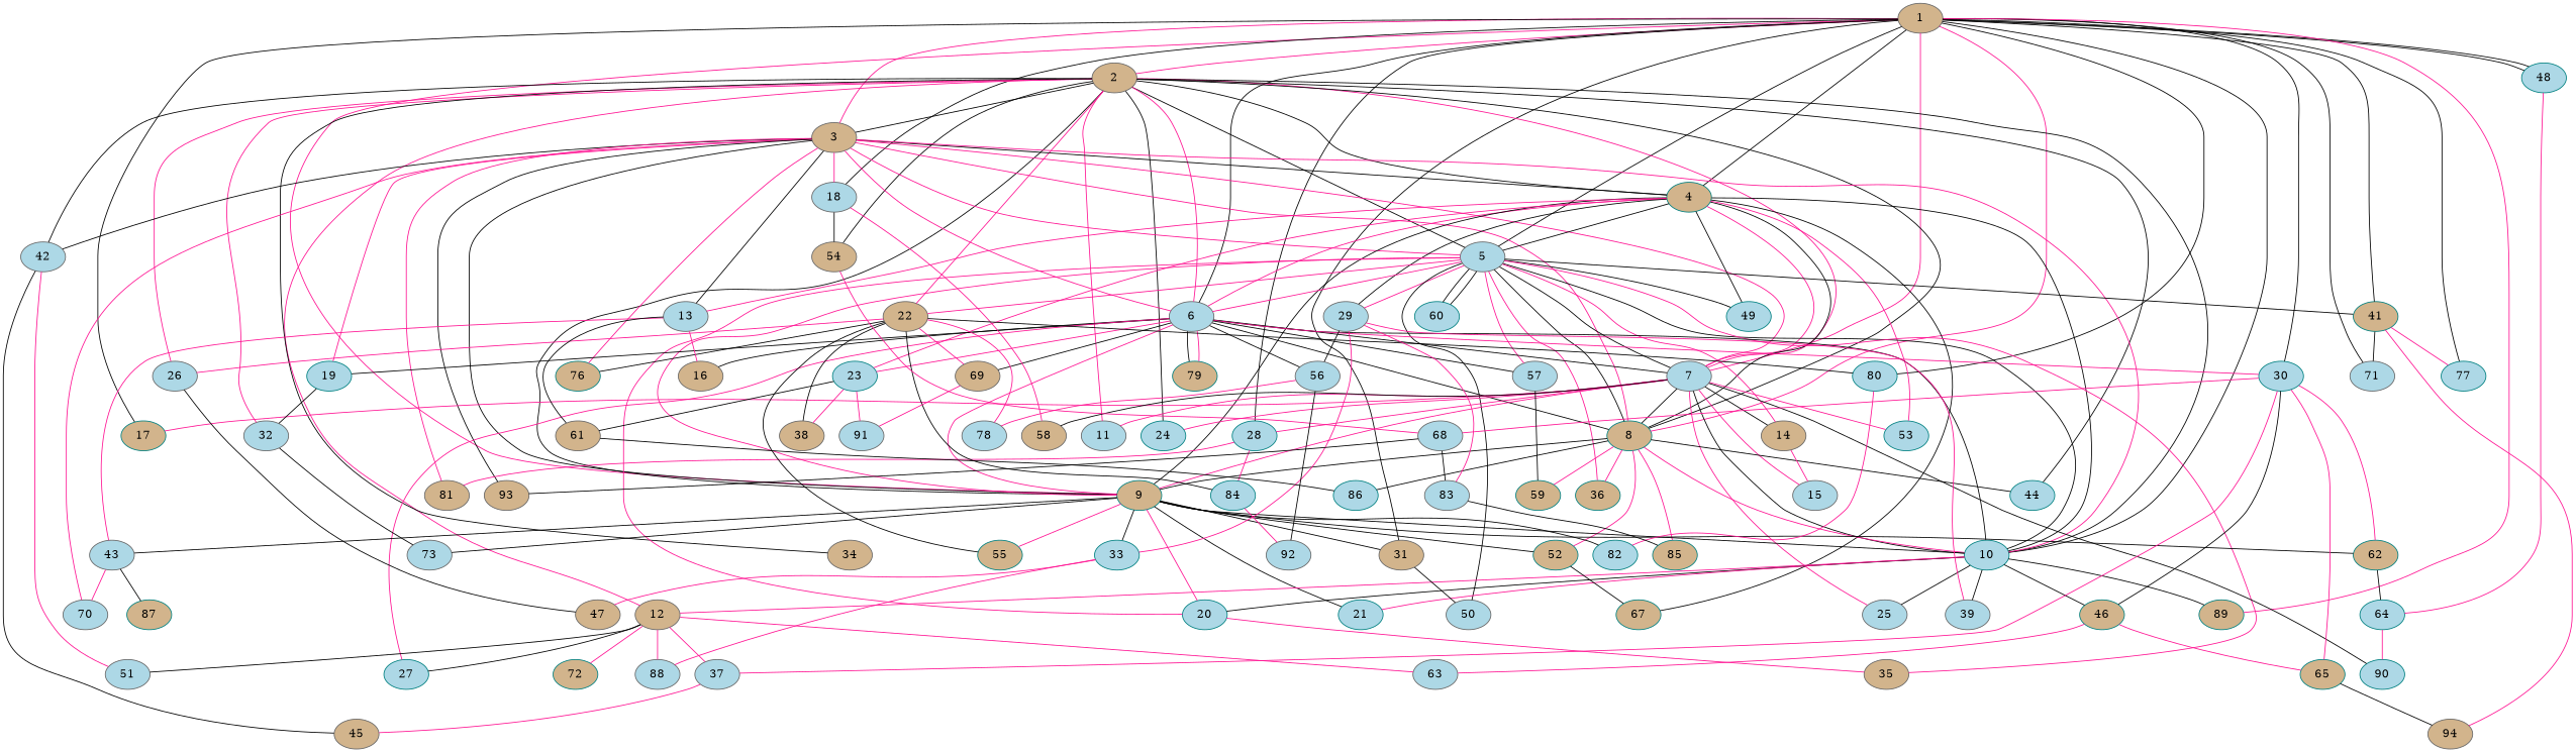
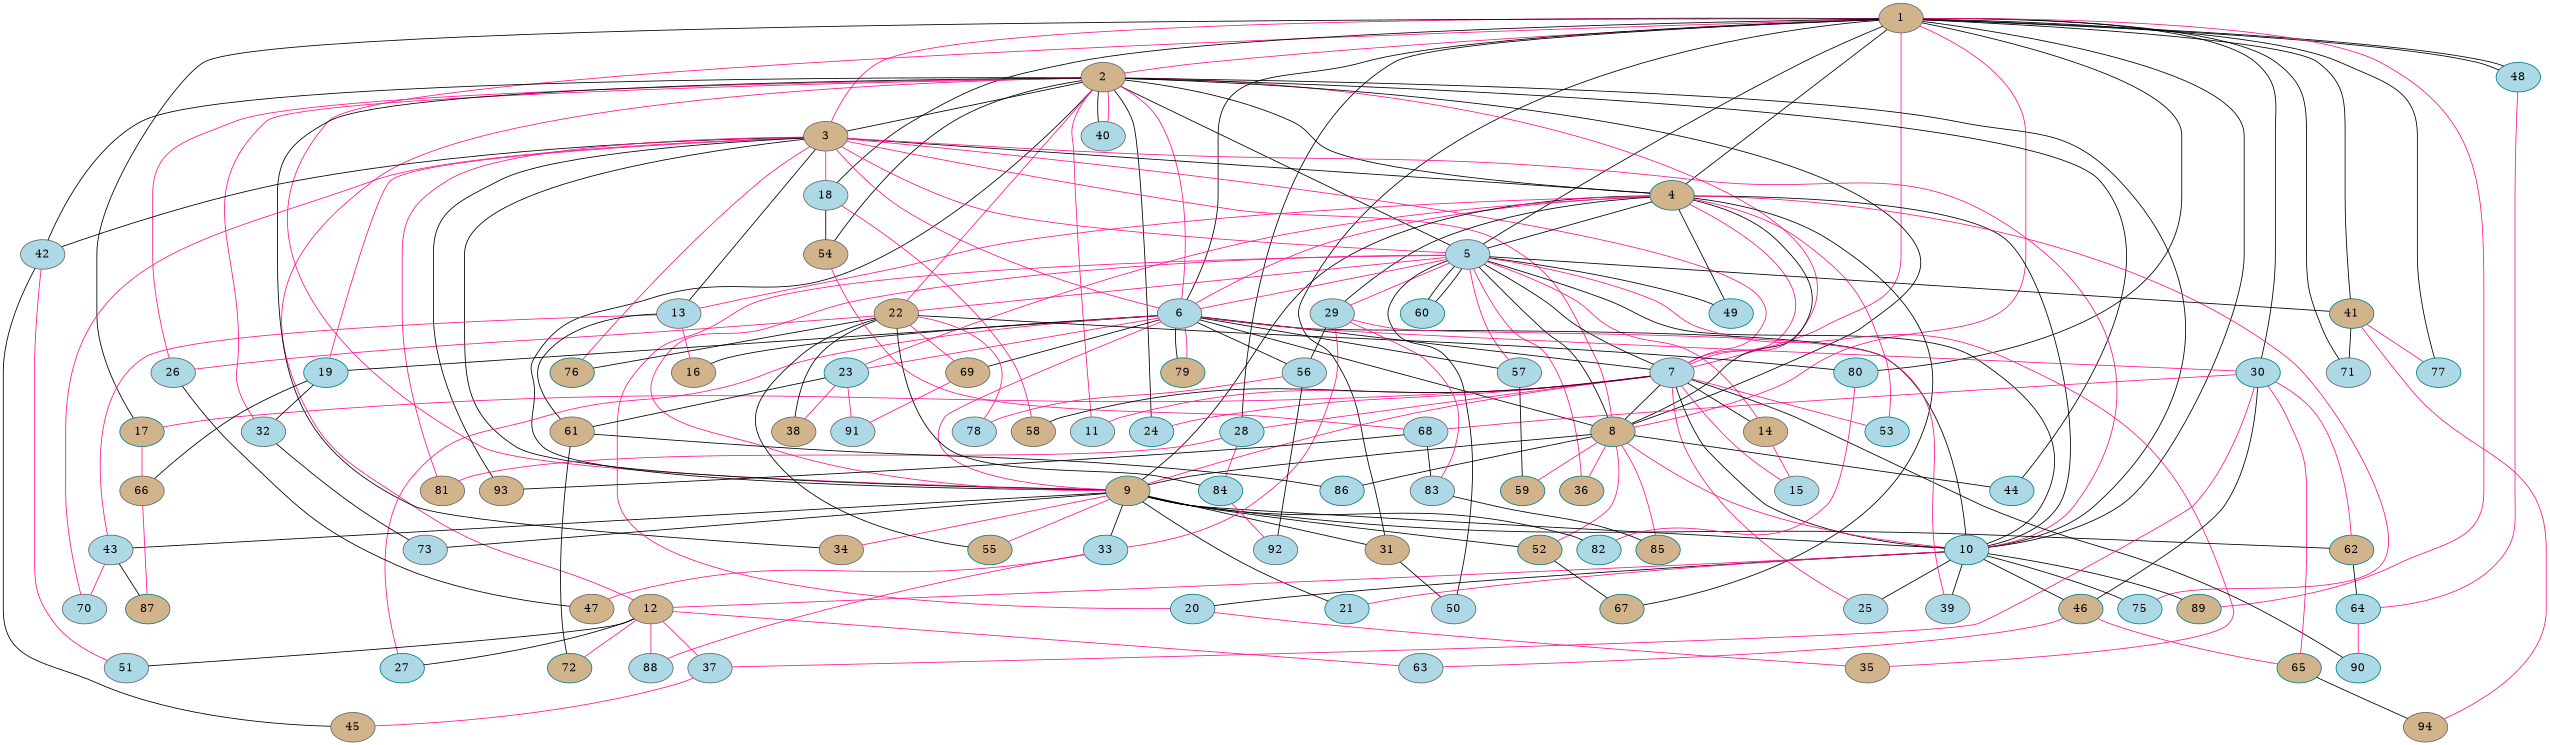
  graph {
    node [color=gray40 fillcolor=lightblue style=filled]
    edge [color=black]
    1 [fillcolor=tan]
    2 [fillcolor=tan]
    3 [fillcolor=tan]
    4 [color=teal fillcolor=tan]
    5
    6
    7
    8 [color=teal fillcolor=tan]
    9 [color=teal fillcolor=tan]
    10 [color=teal]
    17 [color=teal fillcolor=tan]
    18
    28 [color=teal]
    30 [color=teal]
    31 [fillcolor=tan]
    41 [color=teal fillcolor=tan]
    48 [color=teal]
    71
    77 [color=teal]
    80 [color=teal]
    89 [color=teal fillcolor=tan]
    11
    12 [fillcolor=tan]
    22 [fillcolor=tan]
    24 [color=teal]
    26
    32
    34 [fillcolor=tan]
+   40
    42
    44 [color=teal]
    54 [fillcolor=tan]
    13
    19 [color=teal]
    70
    76 [color=teal fillcolor=tan]
    81 [fillcolor=tan]
    93 [fillcolor=tan]
    23 [color=teal]
    29
    49 [color=teal]
    53 [color=teal]
    67 [color=teal fillcolor=tan]
+   75 [color=teal]
    14 [fillcolor=tan]
    20 [color=teal]
    35 [fillcolor=tan]
    36 [color=teal fillcolor=tan]
    50
    57
    60 [color=teal]
    16 [fillcolor=tan]
    27 [color=teal]
    56
    69 [fillcolor=tan]
    79 [color=teal fillcolor=tan]
    15
    25
    58 [fillcolor=tan]
    90 [color=teal]
    52 [color=teal fillcolor=tan]
    59 [color=teal fillcolor=tan]
    85 [color=teal fillcolor=tan]
    86 [color=teal]
    21 [color=teal]
    33 [color=teal]
    43
    55 [color=teal fillcolor=tan]
    62 [color=teal fillcolor=tan]
    73
    82 [color=teal]
    39
    46 [color=teal fillcolor=tan]
+   66 [fillcolor=tan]
    84 [color=teal]
    37
    65 [color=teal fillcolor=tan]
    68
    n79 [fillcolor=tan label=94]
    64 [color=teal]
    51
    63
    72 [color=teal fillcolor=tan]
    88
    38 [fillcolor=tan]
    78
    47 [fillcolor=tan]
    45 [fillcolor=tan]
    61 [fillcolor=tan]
    91
    83
    92
    87 [color=teal fillcolor=tan]
    1 -- 2 [color=deeppink]
    1 -- 3 [color=deeppink]
    1 -- 4
    1 -- 5
    1 -- 6
    1 -- 7 [color=deeppink]
    1 -- 8 [color=deeppink]
    1 -- 9 [color=deeppink]
    1 -- 10
    1 -- 17
    1 -- 18
    1 -- 28
    1 -- 30
    1 -- 31
    1 -- 41
    1 -- 48
    1 -- 48
    1 -- 71
    1 -- 77
    1 -- 80
    1 -- 89 [color=deeppink]
    2 -- 3
    2 -- 4
    2 -- 5
    2 -- 6 [color=deeppink]
    2 -- 7 [color=deeppink]
    2 -- 8
    2 -- 9
    2 -- 10
    2 -- 11 [color=deeppink]
    2 -- 12 [color=deeppink]
    2 -- 22 [color=deeppink]
    2 -- 24
    2 -- 26 [color=deeppink]
    2 -- 32 [color=deeppink]
    2 -- 34
+   2 -- 40
+   2 -- 40 [color=deeppink]
    2 -- 42
    2 -- 44
    2 -- 54
    3 -- 4
    3 -- 5 [color=deeppink]
    3 -- 6 [color=deeppink]
    3 -- 7 [color=deeppink]
    3 -- 8 [color=deeppink]
    3 -- 9
    3 -- 10 [color=deeppink]
    3 -- 18 [color=deeppink]
    3 -- 42
    3 -- 13
    3 -- 19 [color=deeppink]
    3 -- 70 [color=deeppink]
    3 -- 76 [color=deeppink]
    3 -- 81 [color=deeppink]
    3 -- 93
    4 -- 5
    4 -- 6 [color=deeppink]
    4 -- 7 [color=deeppink]
    4 -- 8
    4 -- 9
    4 -- 10
    4 -- 13 [color=deeppink]
    4 -- 23 [color=deeppink]
    4 -- 29
    4 -- 49
    4 -- 53 [color=deeppink]
    4 -- 67
+   4 -- 75 [color=deeppink]
    5 -- 6 [color=deeppink]
    5 -- 7
    5 -- 8
    5 -- 9 [color=deeppink]
    5 -- 10
    5 -- 41
    5 -- 22 [color=deeppink]
    5 -- 29 [color=deeppink]
    5 -- 49
    5 -- 14 [color=deeppink]
    5 -- 20 [color=deeppink]
    5 -- 35 [color=deeppink]
    5 -- 36 [color=deeppink]
    5 -- 50
    5 -- 57 [color=deeppink]
    5 -- 60
    5 -- 60
    6 -- 7
    6 -- 8
    6 -- 9 [color=deeppink]
    6 -- 10
    6 -- 30 [color=deeppink]
    6 -- 19
    6 -- 23 [color=deeppink]
    6 -- 57
    6 -- 16
    6 -- 27 [color=deeppink]
    6 -- 56
    6 -- 69
    6 -- 79
    6 -- 79 [color=deeppink]
    7 -- 8
    7 -- 9 [color=deeppink]
    7 -- 10
    7 -- 17 [color=deeppink]
    7 -- 28 [color=deeppink]
    7 -- 11 [color=deeppink]
    7 -- 24 [color=deeppink]
    7 -- 53 [color=deeppink]
    7 -- 14
    7 -- 15 [color=deeppink]
    7 -- 25 [color=deeppink]
    7 -- 58
    7 -- 90
    8 -- 9
    8 -- 10 [color=deeppink]
    8 -- 44
    8 -- 36 [color=deeppink]
    8 -- 52 [color=deeppink]
    8 -- 59 [color=deeppink]
    8 -- 85 [color=deeppink]
    8 -- 86
    9 -- 10
    9 -- 31
-   9 -- 20 [color=deeppink]
+   9 -- 34 [color=deeppink]
    9 -- 52
    9 -- 21
    9 -- 33
    9 -- 43
    9 -- 55 [color=deeppink]
    9 -- 62
    9 -- 73
    9 -- 82
    10 -- 89
    10 -- 12 [color=deeppink]
+   10 -- 75
    10 -- 20
    10 -- 25
    10 -- 21 [color=deeppink]
    10 -- 39
    10 -- 46
+   17 -- 66 [color=deeppink]
    18 -- 54
    18 -- 58 [color=deeppink]
    28 -- 81 [color=deeppink]
    28 -- 84 [color=deeppink]
    30 -- 62 [color=deeppink]
    30 -- 46
    30 -- 37 [color=deeppink]
    30 -- 65 [color=deeppink]
    30 -- 68 [color=deeppink]
    31 -- 50
    41 -- 71
    41 -- 77 [color=deeppink]
    41 -- n79 [color=deeppink]
    48 -- 64 [color=deeppink]
    80 -- 82 [color=deeppink]
    12 -- 27
    12 -- 37 [color=deeppink]
    12 -- 51
    12 -- 63 [color=deeppink]
    12 -- 72 [color=deeppink]
    12 -- 88 [color=deeppink]
    22 -- 80
    22 -- 26 [color=deeppink]
    22 -- 76
    22 -- 69 [color=deeppink]
    22 -- 55
    22 -- 84
    22 -- 38
    22 -- 78 [color=deeppink]
    26 -- 47
    32 -- 73
    42 -- 51 [color=deeppink]
    42 -- 45
    54 -- 68 [color=deeppink]
    13 -- 16 [color=deeppink]
    13 -- 43 [color=deeppink]
    13 -- 61
    19 -- 32
+   19 -- 66
    23 -- 38 [color=deeppink]
    23 -- 61
    23 -- 91 [color=deeppink]
    29 -- 56
    29 -- 33 [color=deeppink]
    29 -- 39 [color=deeppink]
    29 -- 83 [color=deeppink]
    14 -- 15 [color=deeppink]
    20 -- 35 [color=deeppink]
    57 -- 59
    56 -- 78 [color=deeppink]
    56 -- 92
    69 -- 91 [color=deeppink]
    52 -- 67
    33 -- 88 [color=deeppink]
    33 -- 47 [color=deeppink]
    43 -- 70 [color=deeppink]
    43 -- 87
    62 -- 64
    46 -- 65 [color=deeppink]
    46 -- 63 [color=deeppink]
+   66 -- 87 [color=deeppink]
    84 -- 92 [color=deeppink]
    37 -- 45 [color=deeppink]
    65 -- n79
    68 -- 93
    68 -- 83
    64 -- 90 [color=deeppink]
    61 -- 86
+   61 -- 72
    83 -- 85
  }
